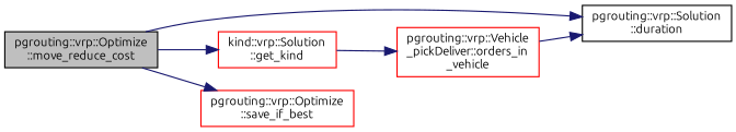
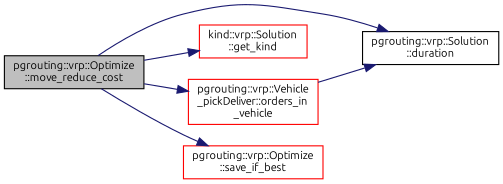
  digraph {
    fontname=Ubuntu
    rankdir=LR
    node [color=red fillcolor=white fontname=Ubuntu fontsize=10 shape=record style=filled]
    edge [color=midnightblue fontname=Ubuntu fontsize=10 labelfontname=Helvetica labelfontsize=10 style=solid]
    n1 [color=black fillcolor=grey75 fontcolor=black height=0.2 label="pgrouting::vrp::Optimize\l::move_reduce_cost" width=0.4]
    n2 [color=black height=0.2 label="pgrouting::vrp::Solution\l::duration" width=0.4]
    n3 [height=0.2 label="kind::vrp::Solution\l::get_kind" width=0.4]
    n4 [height=0.2 label="pgrouting::vrp::Vehicle\l_pickDeliver::orders_in\l_vehicle" width=0.4]
    n5 [height=0.2 label="pgrouting::vrp::Optimize\l::save_if_best" width=0.4]
    n1 -> n2
    n1 -> n3
-   n3 -> n4
+   n1 -> n4
    n1 -> n5
    n4 -> n2
  }
